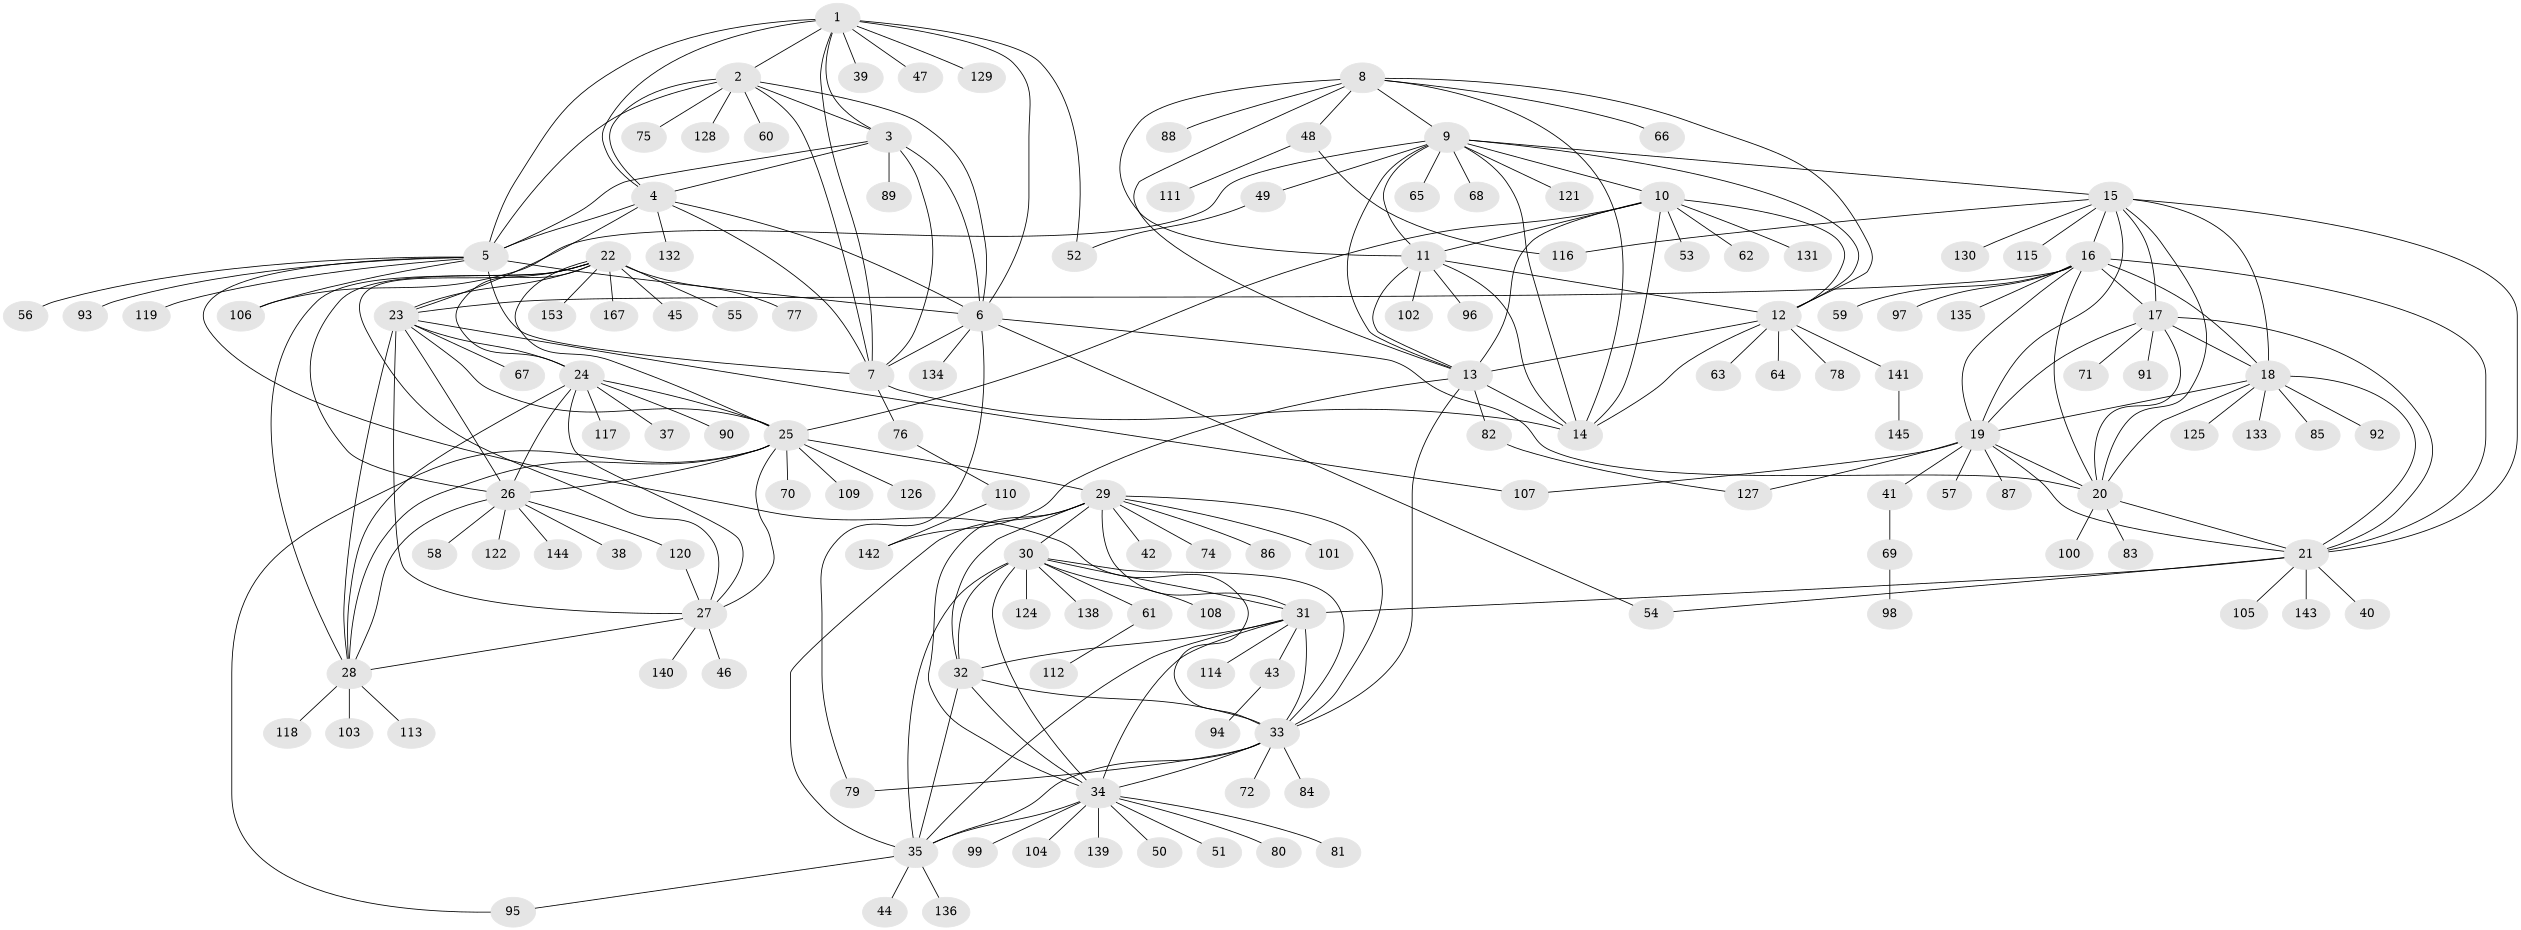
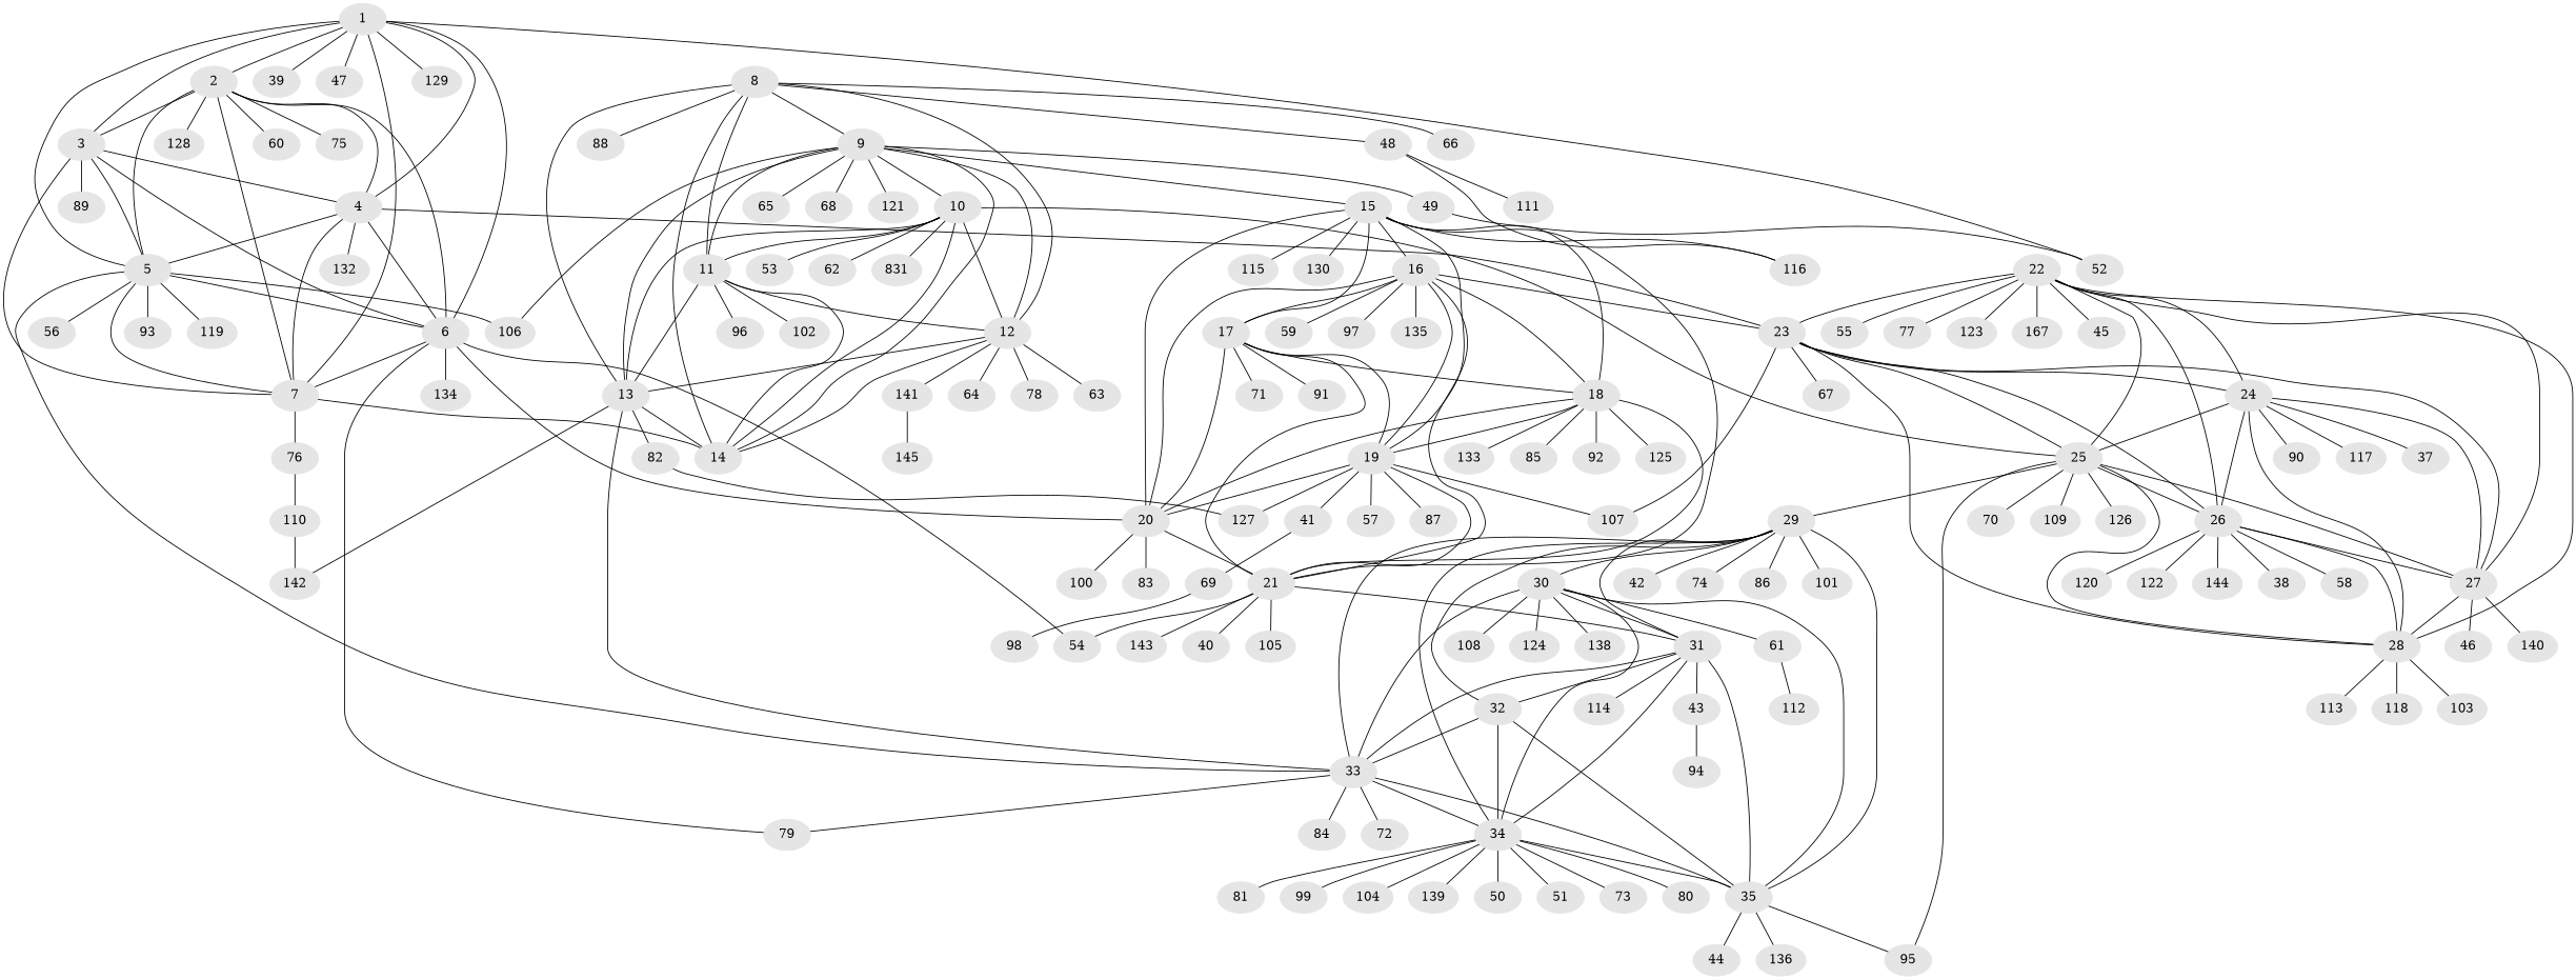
  graph {
    node [color=gray90 style=filled]
    1
    2
    3
    4
    5
    6
    7
    39
    47
    52
    129
    60
    75
    128
    89
    23
    132
    33
    56
    93
    106
    119
    20
    54
    79
    134
    14
    76
    25
    107
    24
    26
    27
    28
    67
    34
    35
    72
    84
    21
    83
    100
    110
    8
    9
    11
    12
    13
    48
    66
    88
    10
    15
    49
    65
    68
    121
    53
    62
-   131
+   131 [label=831]
    96
    102
    63
    64
    78
    141
    82
    142
    116
    111
    16
    17
    18
    19
    115
    130
    29
    70
    95
    109
    126
    145
    127
    59
    97
    135
    71
    91
    85
    92
    125
    133
    41
    57
    87
    31
    40
    105
    143
    69
    32
    43
    114
    22
    45
    55
    77
-   123 [label=153]
+   123
    n109 [label=167]
    37
    90
    117
    38
    58
    120
    122
    144
    46
    140
    103
    113
    118
    30
    42
    74
    86
    101
    61
    108
    124
    138
    50
    51
+   73
    80
    81
    99
    104
    139
    44
    136
    112
    94
    98
    1 -- 2
    1 -- 3
    1 -- 4
    1 -- 5
    1 -- 6
    1 -- 7
    1 -- 39
    1 -- 47
    1 -- 52
    1 -- 129
    2 -- 3
    2 -- 4
    2 -- 5
    2 -- 6
    2 -- 7
    2 -- 60
    2 -- 75
    2 -- 128
    3 -- 4
    3 -- 5
    3 -- 6
    3 -- 7
    3 -- 89
    4 -- 5
    4 -- 6
    4 -- 7
    4 -- 23
    4 -- 132
    5 -- 6
    5 -- 7
    5 -- 33
    5 -- 56
    5 -- 93
    5 -- 106
    5 -- 119
    6 -- 7
    6 -- 20
    6 -- 54
    6 -- 79
    6 -- 134
    7 -- 14
    7 -- 76
    23 -- 25
    23 -- 107
    23 -- 24
    23 -- 26
    23 -- 27
    23 -- 28
    23 -- 67
    33 -- 79
    33 -- 34
    33 -- 35
    33 -- 72
    33 -- 84
    20 -- 21
    20 -- 83
    20 -- 100
    76 -- 110
    25 -- 26
    25 -- 27
    25 -- 28
    25 -- 29
    25 -- 70
    25 -- 95
    25 -- 109
    25 -- 126
    24 -- 25
    24 -- 26
    24 -- 27
    24 -- 28
    24 -- 37
    24 -- 90
    24 -- 117
-   120 -- 27
+   26 -- 27
    26 -- 28
    26 -- 38
    26 -- 58
    26 -- 120
    26 -- 122
    26 -- 144
    27 -- 28
    27 -- 46
    27 -- 140
    28 -- 103
    28 -- 113
    28 -- 118
    34 -- 35
    34 -- 50
    34 -- 51
+   34 -- 73
    34 -- 80
    34 -- 81
    34 -- 99
    34 -- 104
    34 -- 139
    35 -- 95
    35 -- 44
    35 -- 136
    21 -- 54
    21 -- 31
    21 -- 40
    21 -- 105
    21 -- 143
    110 -- 142
    8 -- 14
    8 -- 9
    8 -- 11
    8 -- 12
    8 -- 13
    8 -- 48
    8 -- 66
    8 -- 88
    9 -- 106
    9 -- 14
    9 -- 11
    9 -- 12
    9 -- 13
    9 -- 10
    9 -- 15
    9 -- 49
    9 -- 65
    9 -- 68
    9 -- 121
    11 -- 14
    11 -- 12
    11 -- 13
    11 -- 96
    11 -- 102
    12 -- 14
    12 -- 13
    12 -- 63
    12 -- 64
    12 -- 78
    12 -- 141
    13 -- 33
    13 -- 14
    13 -- 82
    13 -- 142
    48 -- 116
    48 -- 111
    10 -- 14
    10 -- 25
    10 -- 11
    10 -- 12
    10 -- 13
    10 -- 53
    10 -- 62
    10 -- 131
    15 -- 20
    15 -- 21
    15 -- 116
    15 -- 16
    15 -- 17
    15 -- 18
    15 -- 19
    15 -- 115
    15 -- 130
    49 -- 52
    141 -- 145
    82 -- 127
    16 -- 23
    16 -- 20
    16 -- 21
    16 -- 17
    16 -- 18
    16 -- 19
    16 -- 59
    16 -- 97
    16 -- 135
    17 -- 20
    17 -- 21
    17 -- 18
    17 -- 19
    17 -- 71
    17 -- 91
    18 -- 20
    18 -- 21
    18 -- 19
    18 -- 85
    18 -- 92
    18 -- 125
    18 -- 133
    19 -- 20
    19 -- 107
    19 -- 21
    19 -- 127
    19 -- 41
    19 -- 57
    19 -- 87
    29 -- 33
    29 -- 34
    29 -- 35
    29 -- 31
    29 -- 32
    29 -- 30
    29 -- 42
    29 -- 74
    29 -- 86
    29 -- 101
    41 -- 69
    31 -- 33
    31 -- 34
    31 -- 35
    31 -- 32
    31 -- 43
    31 -- 114
    69 -- 98
    32 -- 33
    32 -- 34
    32 -- 35
    43 -- 94
    22 -- 23
    22 -- 25
    22 -- 24
    22 -- 26
    22 -- 27
    22 -- 28
    22 -- 45
    22 -- 55
    22 -- 77
    22 -- 123
    22 -- n109
    30 -- 33
    30 -- 34
    30 -- 35
    30 -- 31
-   30 -- 32
    30 -- 61
    30 -- 108
    30 -- 124
    30 -- 138
    61 -- 112
  }
